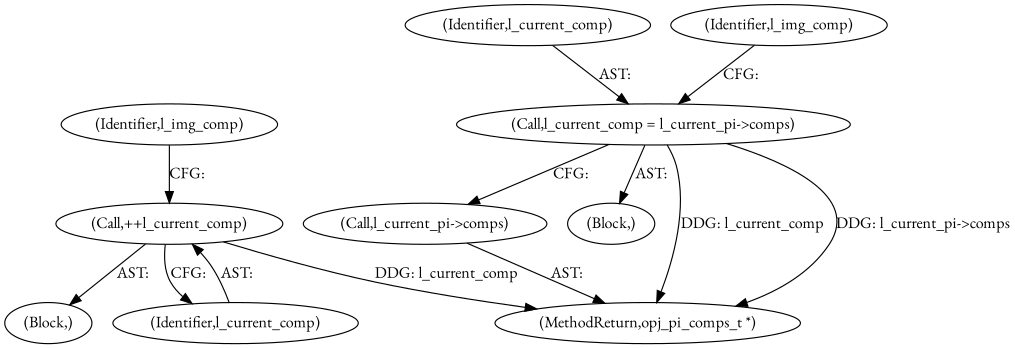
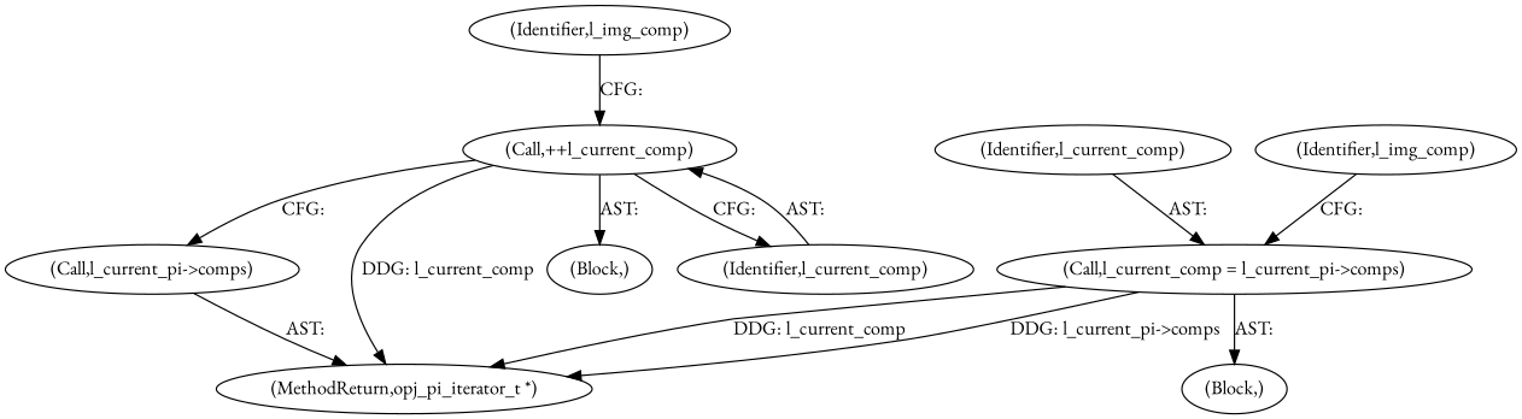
  digraph {
    fontname="EB Garamond"
    node [fontname="EB Garamond"]
    edge [fontname="EB Garamond"]
    n1 [label="(Call,l_current_comp = l_current_pi->comps)"]
    n2 [label="(Call,l_current_pi->comps)"]
    n3 [label="(Block,)"]
-   n4 [label="(MethodReturn,opj_pi_comps_t *)"]
+   n4 [label="(MethodReturn,opj_pi_iterator_t *)"]
    n5 [label="(Call,++l_current_comp)"]
    n6 [label="(Block,)"]
    n7 [label="(Identifier,l_current_comp)"]
    n8 [label="(Identifier,l_current_comp)"]
    n9 [label="(Identifier,l_img_comp)"]
    n10 [label="(Identifier,l_img_comp)"]
-   n1 -> n2 [label="CFG: "]
+   n5 -> n2 [label="CFG: "]
    n1 -> n3 [label="AST: "]
    n1 -> n4 [label="DDG: l_current_comp"]
    n1 -> n4 [label="DDG: l_current_pi->comps"]
    n2 -> n4 [label="AST: "]
    n5 -> n4 [label="DDG: l_current_comp"]
    n5 -> n6 [label="AST: "]
    n5 -> n7 [label="CFG: "]
    n7 -> n5 [label="AST: "]
    n8 -> n1 [label="AST: "]
    n9 -> n5 [label="CFG: "]
    n10 -> n1 [label="CFG: "]
  }
